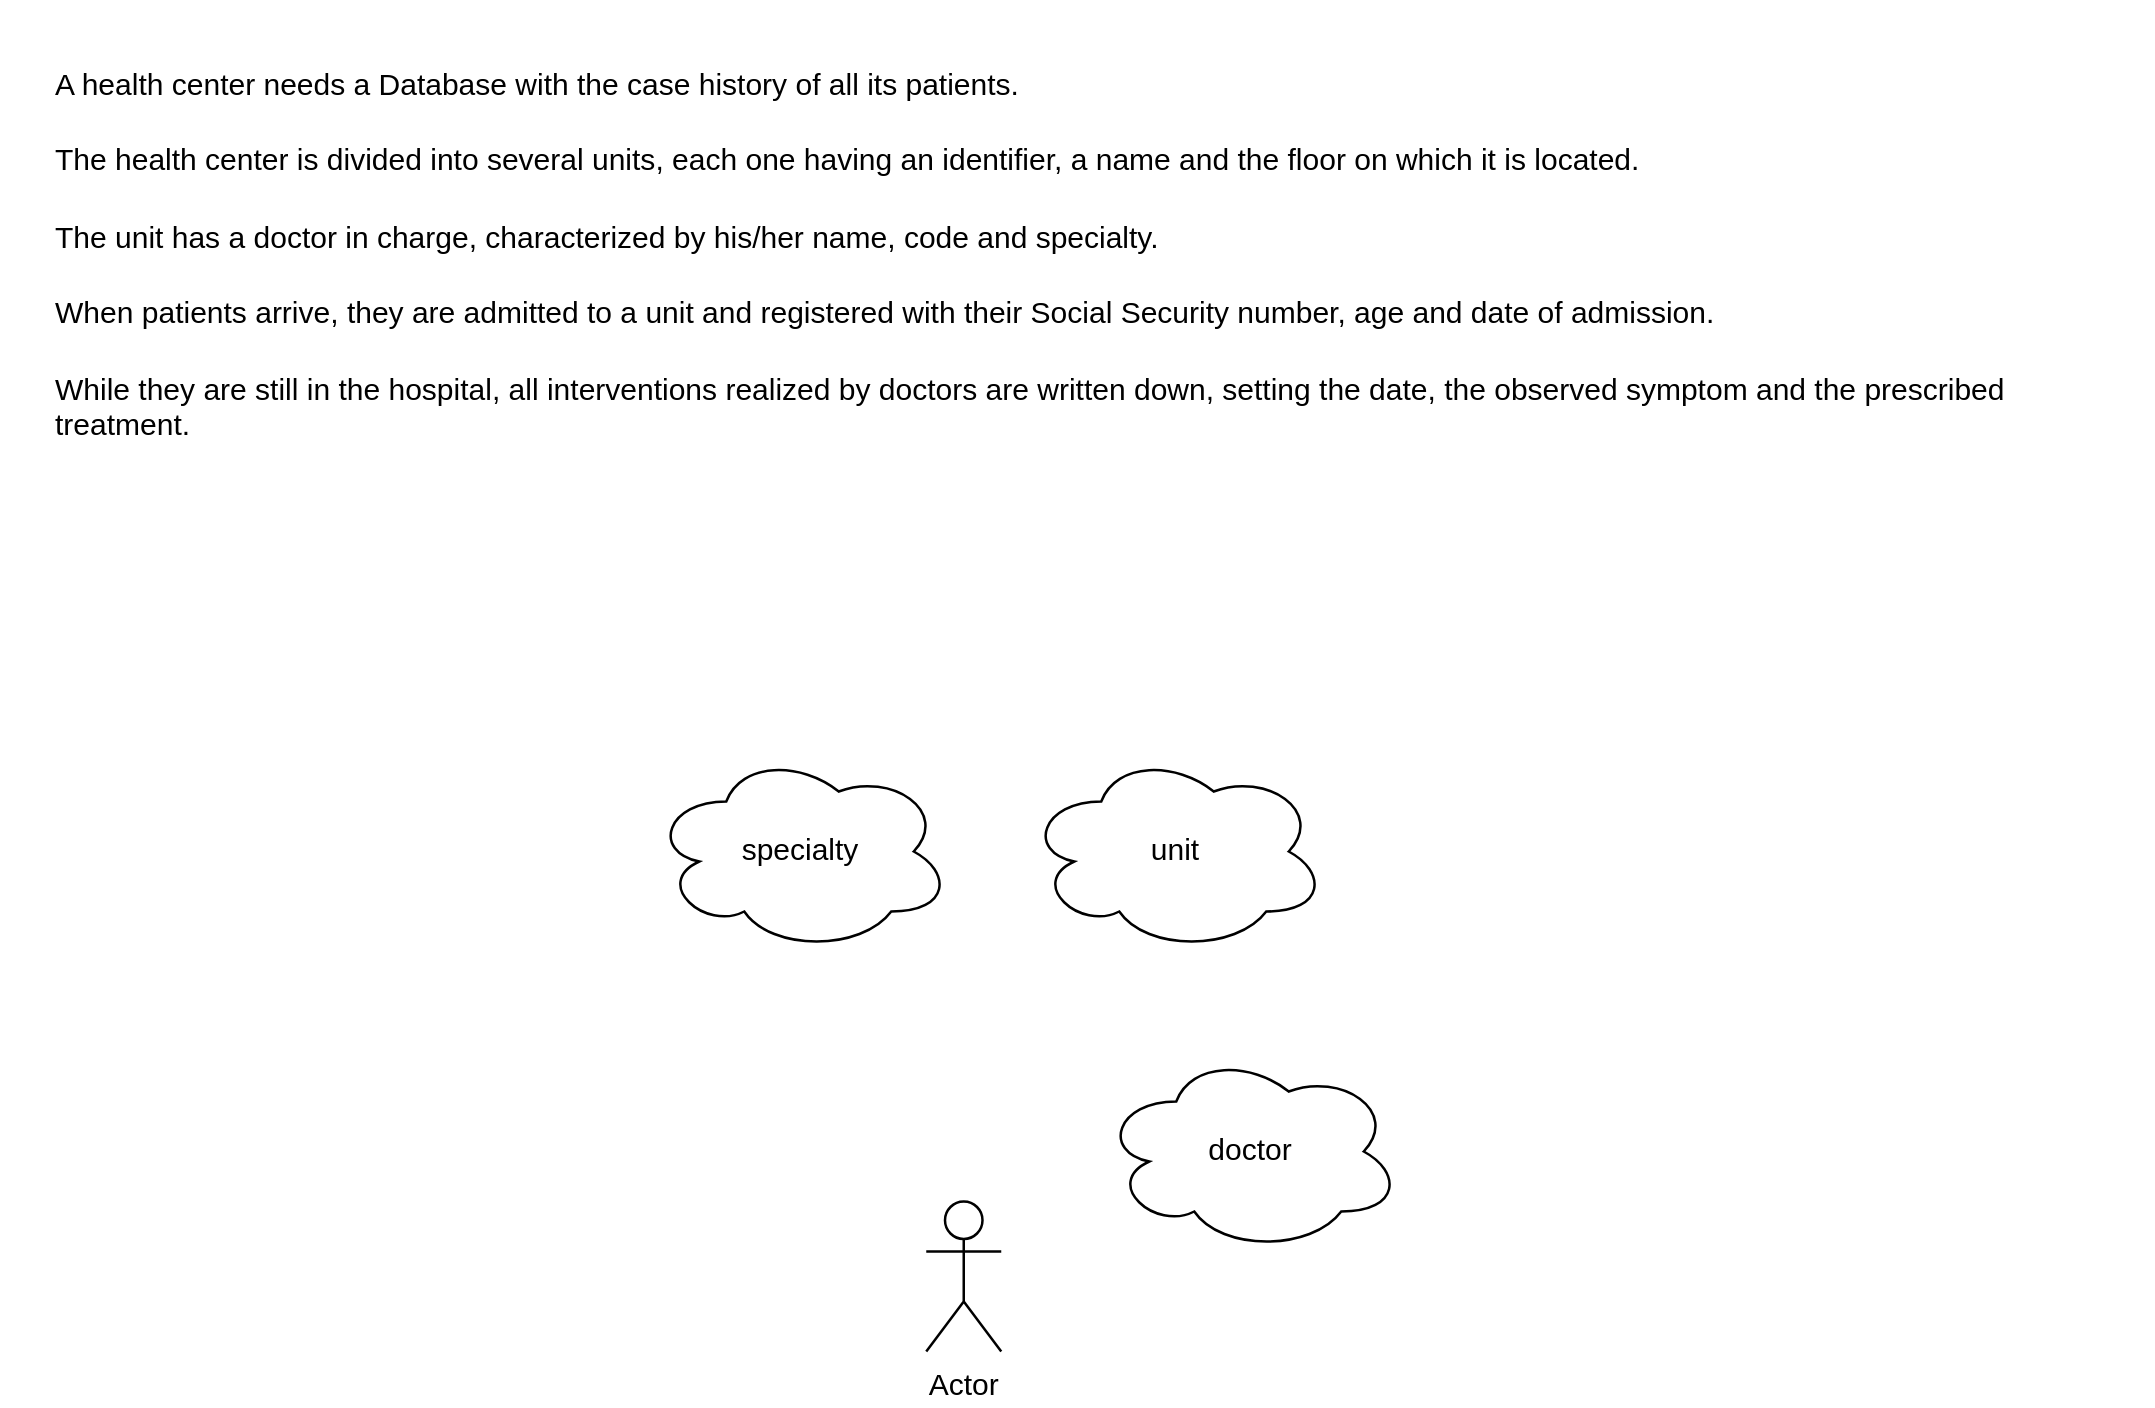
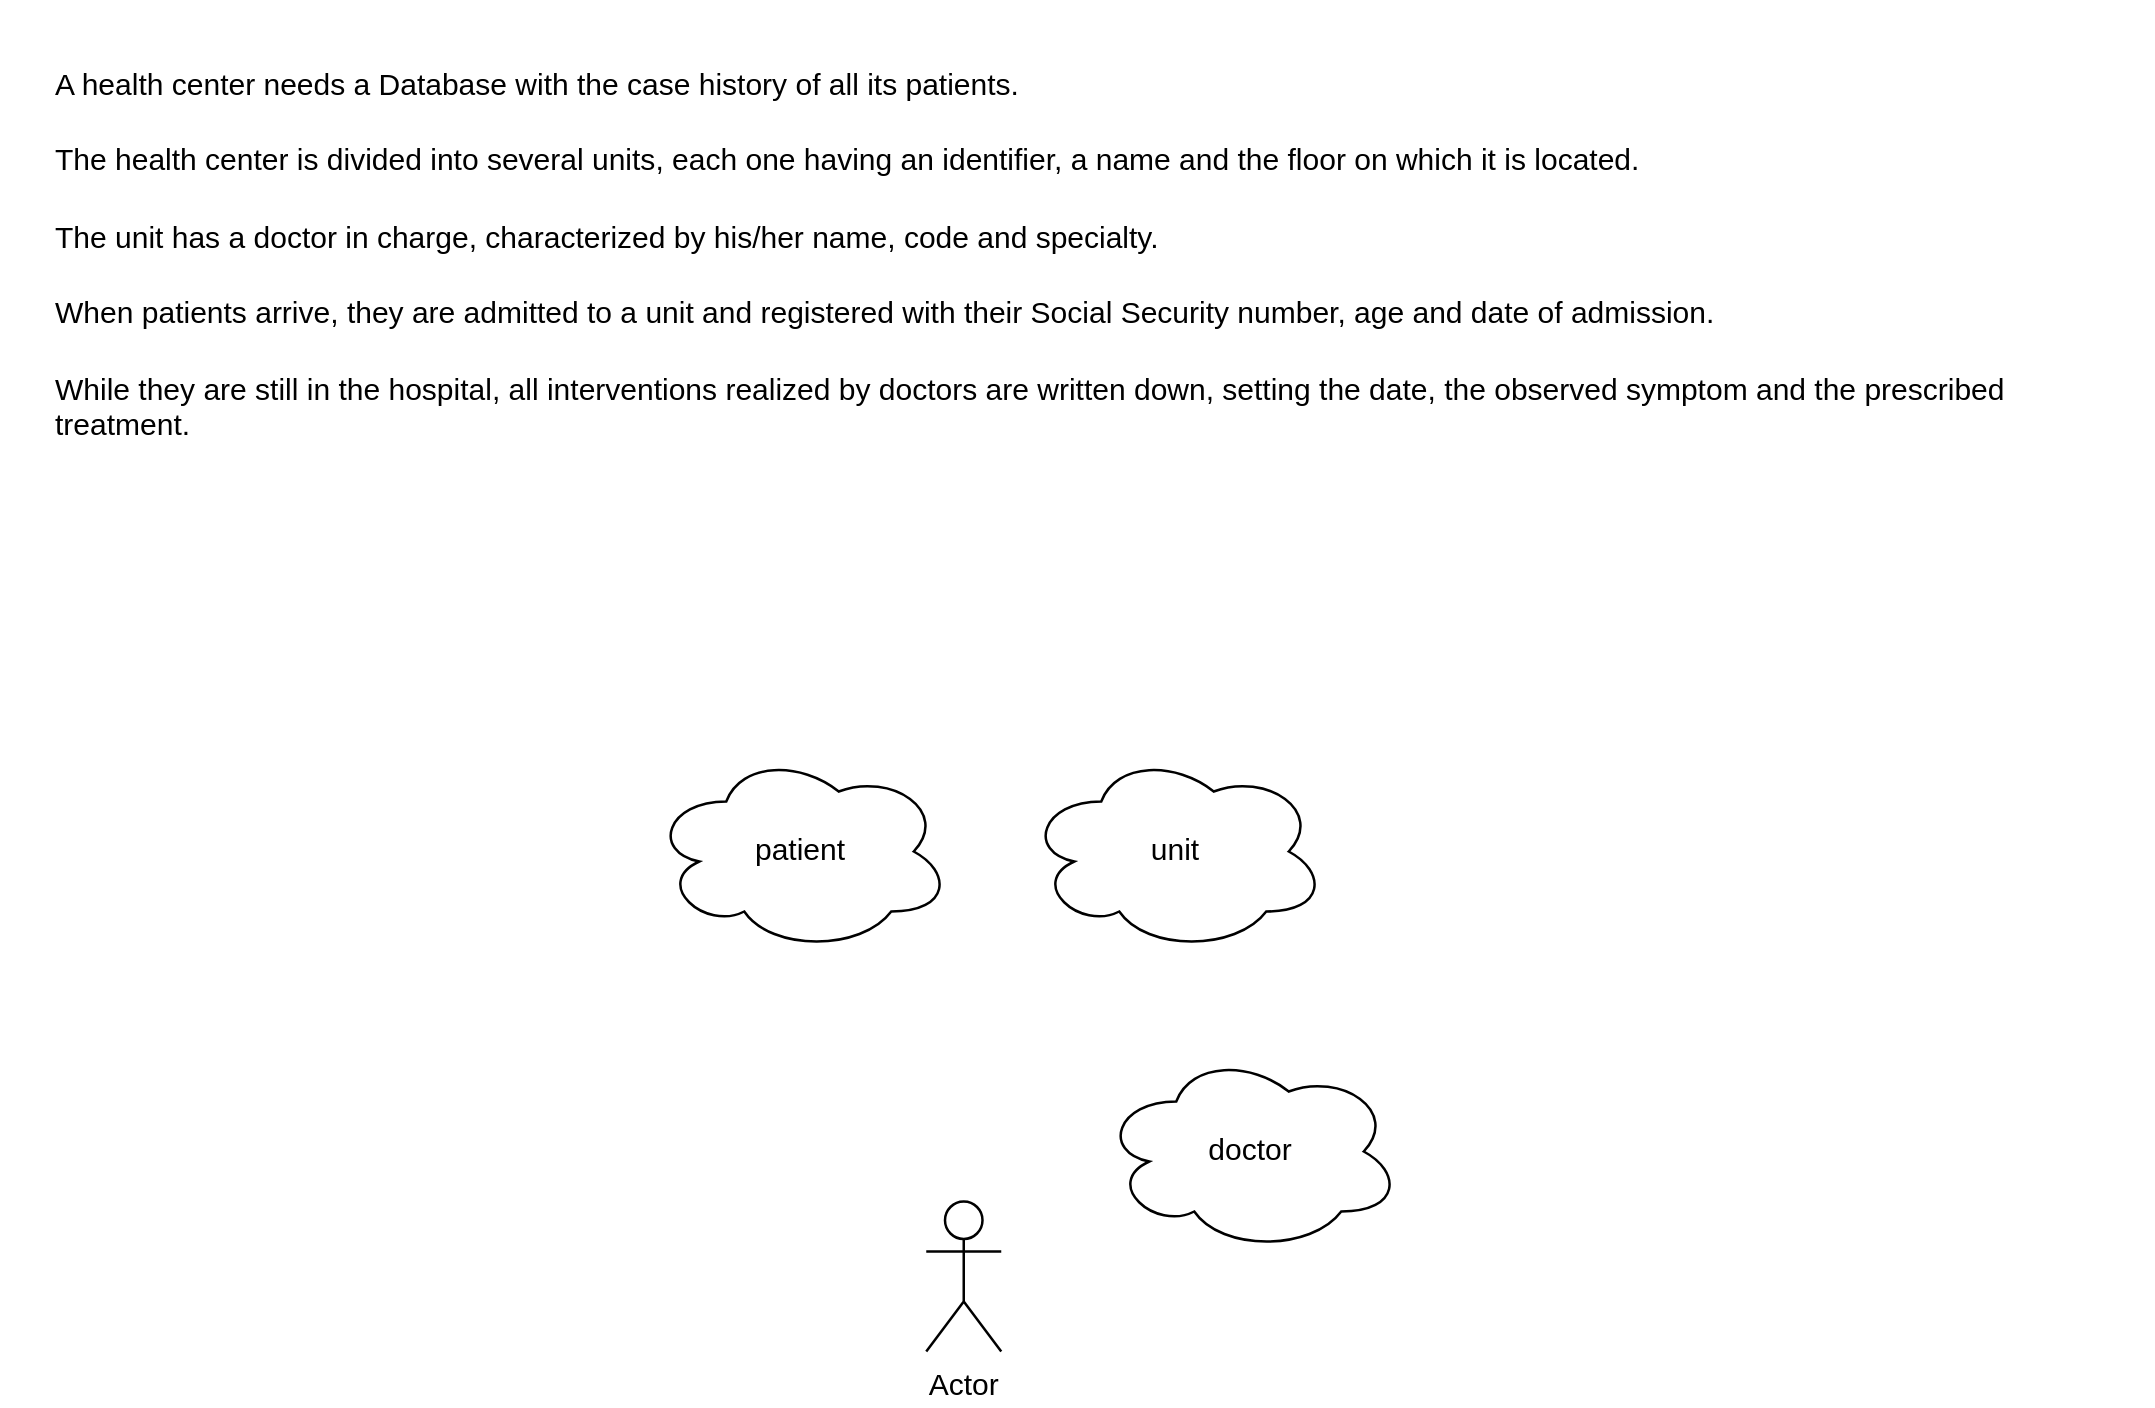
  <mxCell id="0" />
  <mxCell id="1" parent="0" />
  <mxCell id="2" value="&lt;p dir=&quot;ltr&quot; id=&quot;yui_3_17_2_1_1667211607682_20&quot; style=&quot;box-sizing: border-box ; margin-top: 0px ; margin-bottom: 1rem&quot;&gt;&lt;span id=&quot;yui_3_17_2_1_1667211607682_19&quot; style=&quot;box-sizing: border-box ; font-weight: normal&quot;&gt;A health center needs a Database with the case history of all its patients.&amp;nbsp;&lt;/span&gt;&lt;/p&gt;&lt;p dir=&quot;ltr&quot; id=&quot;yui_3_17_2_1_1667211607682_29&quot; style=&quot;box-sizing: border-box ; margin-top: 0px ; margin-bottom: 1rem&quot;&gt;&lt;span id=&quot;yui_3_17_2_1_1667211607682_28&quot; style=&quot;box-sizing: border-box ; font-weight: normal&quot;&gt;The health center is divided into several&lt;span&gt;&amp;nbsp;&lt;/span&gt;&lt;/span&gt;units&lt;span style=&quot;box-sizing: border-box ; font-weight: normal&quot;&gt;, each one having an identifier, a name and the floor on which it is located.&lt;/span&gt;&lt;/p&gt;&lt;p dir=&quot;ltr&quot; id=&quot;yui_3_17_2_1_1667211607682_30&quot; style=&quot;box-sizing: border-box ; margin-top: 0px ; margin-bottom: 1rem&quot;&gt;&lt;span style=&quot;box-sizing: border-box ; font-weight: normal&quot;&gt;The unit has a&lt;span&gt;&amp;nbsp;&lt;/span&gt;&lt;/span&gt;doctor in charge&lt;span style=&quot;box-sizing: border-box ; font-weight: normal&quot;&gt;, characterized by his/her name, code and specialty.&amp;nbsp;&lt;/span&gt;&lt;/p&gt;&lt;p dir=&quot;ltr&quot; id=&quot;yui_3_17_2_1_1667211607682_31&quot; style=&quot;box-sizing: border-box ; margin-top: 0px ; margin-bottom: 1rem&quot;&gt;&lt;span style=&quot;box-sizing: border-box ; font-weight: normal&quot;&gt;When&lt;span&gt;&amp;nbsp;&lt;/span&gt;&lt;/span&gt;patients&lt;span id=&quot;yui_3_17_2_1_1667211607682_32&quot; style=&quot;box-sizing: border-box ; font-weight: normal&quot;&gt;&lt;span&gt;&amp;nbsp;&lt;/span&gt;arrive, they are admitted to a unit and registered with their Social Security number, age and date of admission.&amp;nbsp;&lt;/span&gt;&lt;/p&gt;&lt;p dir=&quot;ltr&quot; id=&quot;yui_3_17_2_1_1667211607682_33&quot; style=&quot;box-sizing: border-box ; margin-top: 0px ; margin-bottom: 1rem&quot;&gt;&lt;span style=&quot;box-sizing: border-box ; font-weight: normal&quot;&gt;While they are still in the hospital, all&lt;span&gt;&amp;nbsp;&lt;/span&gt;&lt;/span&gt;interventions&lt;span&gt;&amp;nbsp;&lt;/span&gt;&lt;span style=&quot;box-sizing: border-box ; font-weight: normal&quot;&gt;realized by doctors are written down, setting the date, the observed symptom and the prescribed treatment.&lt;/span&gt;&lt;/p&gt;&lt;span style=&quot;box-sizing: border-box ; font-weight: normal&quot;&gt;&lt;br style=&quot;box-sizing: border-box; color: rgb(55, 58, 60); font-size: 15px; font-style: normal; font-weight: 400; letter-spacing: normal; text-align: left; text-indent: 0px; text-transform: none; word-spacing: 0px; background-color: rgb(255, 255, 255);&quot;&gt;&#10;&#10;&lt;/span&gt;" style="text;whiteSpace=wrap;html=1;" vertex="1" parent="1"><mxGeometry width="820" height="250" as="geometry" x="20" y="20" /></mxCell>
  <mxCell id="3" value="Actor" style="shape=umlActor;verticalLabelPosition=bottom;verticalAlign=top;html=1;outlineConnect=0;" vertex="1" parent="1"><mxGeometry x="370" y="480" width="30" height="60" as="geometry" /></mxCell>
  <mxCell id="4" value="doctor" style="ellipse;shape=cloud;whiteSpace=wrap;html=1;" vertex="1" parent="1"><mxGeometry x="440" y="420" width="120" height="80" as="geometry" /></mxCell>
  <mxCell id="5" value="unit" style="ellipse;shape=cloud;whiteSpace=wrap;html=1;" vertex="1" parent="1"><mxGeometry x="410" y="300" width="120" height="80" as="geometry" /></mxCell>
- <mxCell id="6" value="specialty" style="ellipse;shape=cloud;whiteSpace=wrap;html=1;" vertex="1" parent="1"><mxGeometry x="260" y="300" width="120" height="80" as="geometry" /></mxCell>
+ <mxCell id="6" value="patient" style="ellipse;shape=cloud;whiteSpace=wrap;html=1;" vertex="1" parent="1"><mxGeometry x="260" y="300" width="120" height="80" as="geometry" /></mxCell>
